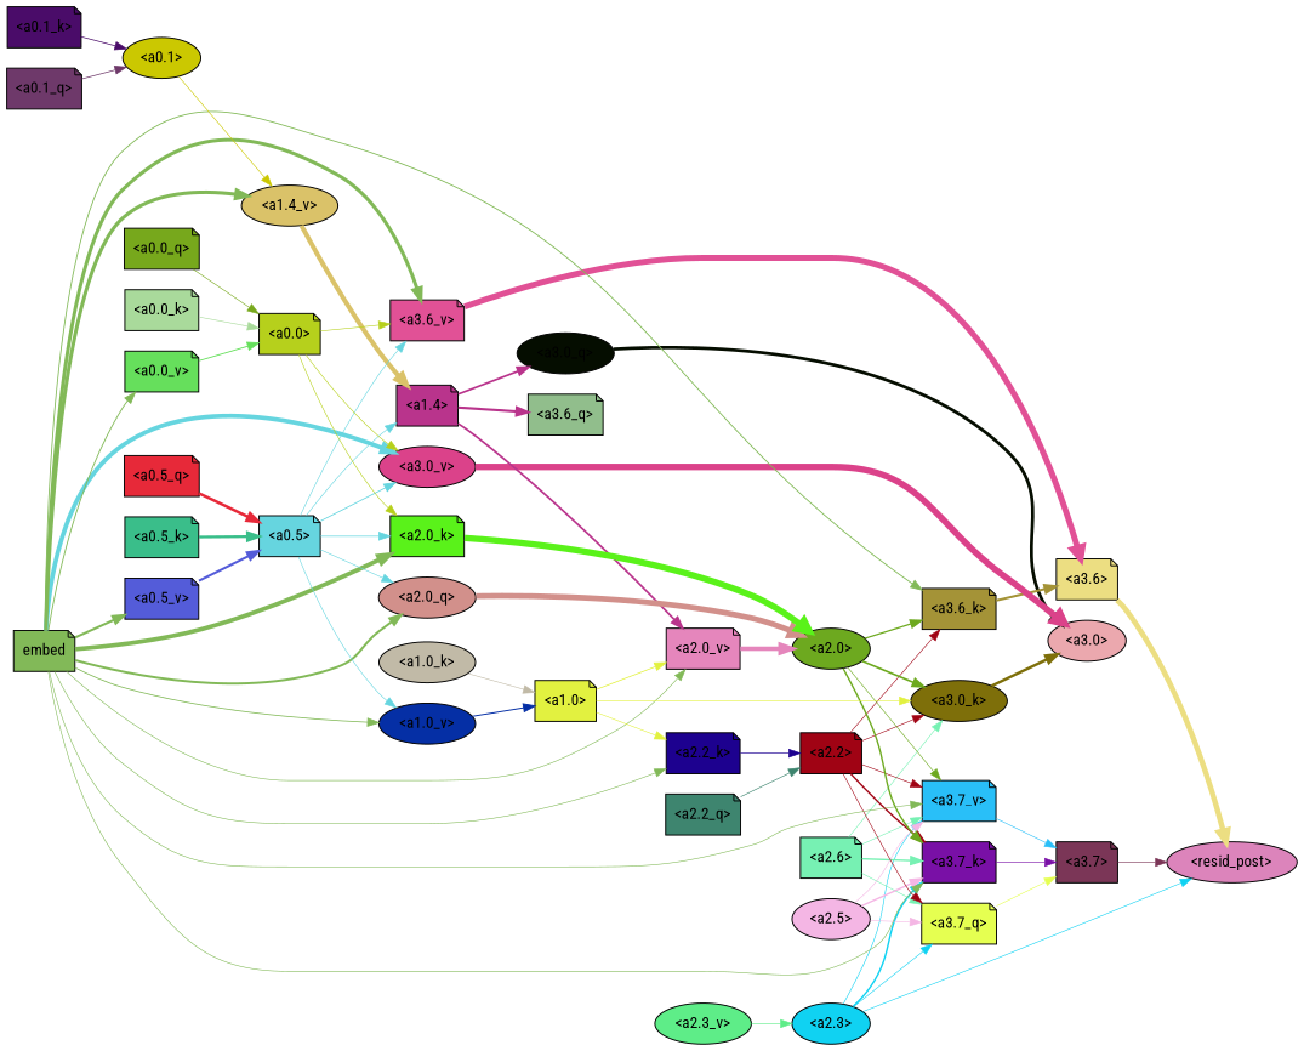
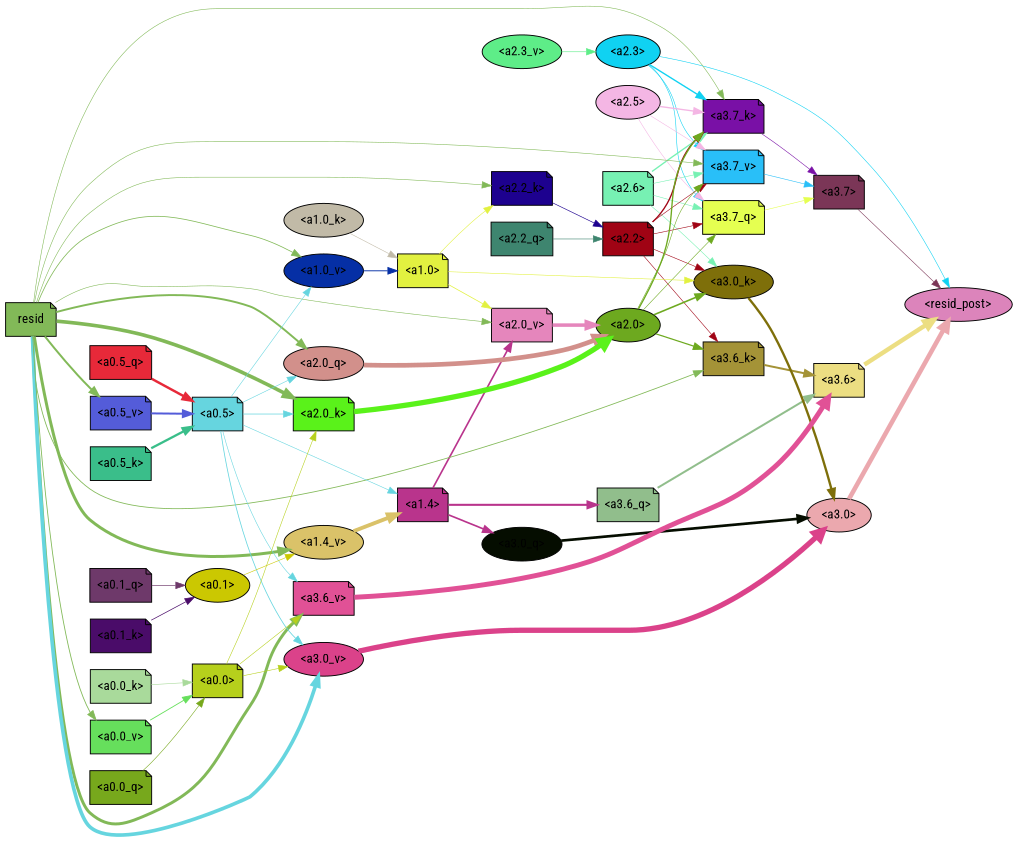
  strict digraph {
    fontname="Roboto Condensed"
    rankdir=LR
    splines=true
    node [color=black fontname="Roboto Condensed" shape=note style="filled, rounded"]
    edge [color="#82b958" fontname="Roboto Condensed" penwidth=0.6]
    "<a3.7>" [fillcolor="#7b3657"]
    "<resid_post>" [fillcolor="#dc84bb" shape=ellipse]
    "<a3.6>" [fillcolor="#ecde82"]
    "<a3.0>" [fillcolor="#eba8ae" shape=ellipse]
    "<a2.3>" [fillcolor="#10d2f2" shape=ellipse]
    "<a3.7_q>" [fillcolor="#e5ff51"]
    "<a3.7_k>" [fillcolor="#7910a6"]
    "<a3.7_v>" [fillcolor="#29bff8"]
    "<a3.6_q>" [fillcolor="#91be8c"]
    "<a3.0_q>" [fillcolor="#050d00" shape=ellipse]
    "<a3.6_k>" [fillcolor="#a49337"]
    "<a3.0_k>" [fillcolor="#7e6f0a" shape=ellipse]
    "<a3.6_v>" [fillcolor="#e15196"]
    "<a3.0_v>" [fillcolor="#db428a" shape=ellipse]
    "<a2.6>" [fillcolor="#77f1b3"]
    "<a2.5>" [fillcolor="#f4b6e4" shape=ellipse]
    "<a2.2>" [fillcolor="#a00314"]
    "<a2.0>" [fillcolor="#6da91f" shape=ellipse]
    "<a1.4>" [fillcolor="#b9348c"]
    "<a2.0_v>" [fillcolor="#e586bc"]
-   embed [fillcolor="#82b958"]
+   embed [fillcolor="#82b958" label=resid]
    "<a2.0_q>" [fillcolor="#d2908b" shape=ellipse]
    "<a2.2_k>" [fillcolor="#1d018f"]
    "<a2.0_k>" [fillcolor="#5af21a"]
    "<a1.4_v>" [fillcolor="#dac269" shape=ellipse]
    "<a1.0_v>" [fillcolor="#052fa5" shape=ellipse]
    "<a0.5_v>" [fillcolor="#545cd9"]
    "<a0.0_v>" [fillcolor="#66df5c"]
    "<a1.0>" [fillcolor="#e2f140"]
    "<a0.5>" [fillcolor="#66d5df"]
    "<a0.0>" [fillcolor="#b6d01c"]
    "<a2.2_q>" [fillcolor="#3e856f"]
    "<a2.3_v>" [fillcolor="#5eed88" shape=ellipse]
    "<a1.0_k>" [fillcolor="#c1baa7" shape=ellipse]
    "<a0.1>" [fillcolor="#cbc801" shape=ellipse]
    "<a0.5_q>" [fillcolor="#e72939"]
    "<a0.1_q>" [fillcolor="#6e396a"]
    "<a0.0_q>" [fillcolor="#77a81c"]
    "<a0.5_k>" [fillcolor="#3abe8a"]
    "<a0.1_k>" [fillcolor="#4a0c69"]
    "<a0.0_k>" [fillcolor="#a9da9b"]
    "<a3.7>" -> "<resid_post>" [color="#7b3657"]
    "<a3.6>" -> "<resid_post>" [color="#ecde82" penwidth=4.746312499046326]
+   "<a3.0>" -> "<resid_post>" [color="#eba8ae" penwidth=4.896343111991882]
    "<a2.3>" -> "<resid_post>" [color="#10d2f2"]
    "<a2.3>" -> "<a3.7_q>" [color="#10d2f2"]
    "<a2.3>" -> "<a3.7_k>" [color="#10d2f2" penwidth=1.467104621231556]
    "<a2.3>" -> "<a3.7_v>" [color="#10d2f2"]
    "<a3.7_q>" -> "<a3.7>" [color="#e5ff51"]
    "<a3.7_k>" -> "<a3.7>" [color="#7910a6"]
    "<a3.7_v>" -> "<a3.7>" [color="#29bff8"]
+   "<a3.6_q>" -> "<a3.6>" [color="#91be8c" penwidth=2.160832464694977]
    "<a3.0_q>" -> "<a3.0>" [color="#050d00" penwidth=2.870753765106201]
    "<a3.6_k>" -> "<a3.6>" [color="#a49337" penwidth=2.13908451795578]
    "<a3.0_k>" -> "<a3.0>" [color="#7e6f0a" penwidth=2.520303964614868]
    "<a3.6_v>" -> "<a3.6>" [color="#e15196" penwidth=5.297133803367615]
    "<a3.0_v>" -> "<a3.0>" [color="#db428a" penwidth=5.680712580680847]
    "<a2.6>" -> "<a3.7_q>" [color="#77f1b3"]
    "<a2.6>" -> "<a3.7_k>" [color="#77f1b3" penwidth=1.4453159049153328]
    "<a2.6>" -> "<a3.7_v>" [color="#77f1b3"]
    "<a2.6>" -> "<a3.0_k>" [color="#77f1b3"]
    "<a2.5>" -> "<a3.7_q>" [color="#f4b6e4"]
    "<a2.5>" -> "<a3.7_k>" [color="#f4b6e4" penwidth=1.4526091292500496]
    "<a2.5>" -> "<a3.7_v>" [color="#f4b6e4"]
    "<a2.2>" -> "<a3.7_q>" [color="#a00314"]
    "<a2.2>" -> "<a3.7_k>" [color="#a00314" penwidth=1.4310357049107552]
    "<a2.2>" -> "<a3.7_v>" [color="#a00314"]
    "<a2.2>" -> "<a3.6_k>" [color="#a00314"]
    "<a2.2>" -> "<a3.0_k>" [color="#a00314"]
+   "<a2.0>" -> "<a3.7_q>" [color="#6da91f"]
    "<a2.0>" -> "<a3.7_k>" [color="#6da91f" penwidth=1.4314699843525887]
    "<a2.0>" -> "<a3.7_v>" [color="#6da91f"]
    "<a2.0>" -> "<a3.6_k>" [color="#6da91f" penwidth=1.2950235605239868]
    "<a2.0>" -> "<a3.0_k>" [color="#6da91f" penwidth=1.712992787361145]
    "<a1.4>" -> "<a3.6_q>" [color="#b9348c" penwidth=2.242796540260315]
    "<a1.4>" -> "<a3.0_q>" [color="#b9348c" penwidth=1.7808996737003326]
    "<a1.4>" -> "<a2.0_v>" [color="#b9348c" penwidth=1.7603429555892944]
    "<a2.0_v>" -> "<a2.0>" [color="#e586bc" penwidth=3.8170836865901947]
    embed -> "<a3.7_k>"
    embed -> "<a3.7_v>"
    embed -> "<a3.6_k>" [penwidth=0.891706109046936]
    embed -> "<a3.6_v>" [penwidth=3.1766927242279053]
    embed -> "<a3.0_v>" [color="#66d5df" penwidth=3.9005755856633186]
    embed -> "<a2.0_v>"
    embed -> "<a2.0_q>" [penwidth=2.0810389518737793]
    embed -> "<a2.2_k>"
    embed -> "<a2.0_k>" [penwidth=3.8915770053863525]
    embed -> "<a1.4_v>" [penwidth=3.201367974281311]
    embed -> "<a1.0_v>" [penwidth=0.8298318386077881]
    embed -> "<a0.5_v>" [penwidth=2.125113606452942]
    embed -> "<a0.0_v>" [penwidth=0.9198476672172546]
    "<a2.0_q>" -> "<a2.0>" [color="#d2908b" penwidth=5.017253503203392]
    "<a2.2_k>" -> "<a2.2>" [color="#1d018f" penwidth=0.6690489649772644]
    "<a2.0_k>" -> "<a2.0>" [color="#5af21a" penwidth=5.656688302755356]
    "<a1.4_v>" -> "<a1.4>" [color="#dac269" penwidth=4.140247106552124]
    "<a1.0_v>" -> "<a1.0>" [color="#052fa5" penwidth=1.020309567451477]
    "<a0.5_v>" -> "<a0.5>" [color="#545cd9" penwidth=2.1396186351776123]
    "<a0.0_v>" -> "<a0.0>" [color="#66df5c" penwidth=0.9198480844497681]
    "<a1.0>" -> "<a3.0_k>" [color="#e2f140"]
    "<a1.0>" -> "<a2.0_v>" [color="#e2f140" penwidth=0.7897878289222717]
    "<a1.0>" -> "<a2.2_k>" [color="#e2f140"]
    "<a0.5>" -> "<a3.6_v>" [color="#66d5df"]
    "<a0.5>" -> "<a3.0_v>" [color="#66d5df" penwidth=0.8493617177009583]
    "<a0.5>" -> "<a1.4>" [color="#66d5df"]
    "<a0.5>" -> "<a2.0_q>" [color="#66d5df"]
    "<a0.5>" -> "<a2.0_k>" [color="#66d5df" penwidth=0.7482255101203918]
    "<a0.5>" -> "<a1.0_v>" [color="#66d5df"]
    "<a0.0>" -> "<a3.6_v>" [color="#b6d01c"]
    "<a0.0>" -> "<a3.0_v>" [color="#b6d01c"]
    "<a0.0>" -> "<a2.0_k>" [color="#b6d01c"]
    "<a2.2_q>" -> "<a2.2>" [color="#3e856f" penwidth=0.6449352353811264]
    "<a2.3_v>" -> "<a2.3>" [color="#5eed88"]
    "<a1.0_k>" -> "<a1.0>" [color="#c1baa7"]
    "<a0.1>" -> "<a1.4_v>" [color="#cbc801"]
    "<a0.5_q>" -> "<a0.5>" [color="#e72939" penwidth=2.6191927194595337]
    "<a0.1_q>" -> "<a0.1>" [color="#6e396a" penwidth=0.7419459819793701]
    "<a0.0_q>" -> "<a0.0>" [color="#77a81c"]
    "<a0.5_k>" -> "<a0.5>" [color="#3abe8a" penwidth=2.463372588157654]
    "<a0.1_k>" -> "<a0.1>" [color="#4a0c69" penwidth=0.7361900806427002]
    "<a0.0_k>" -> "<a0.0>" [color="#a9da9b" penwidth=0.6284329891204834]
  }
